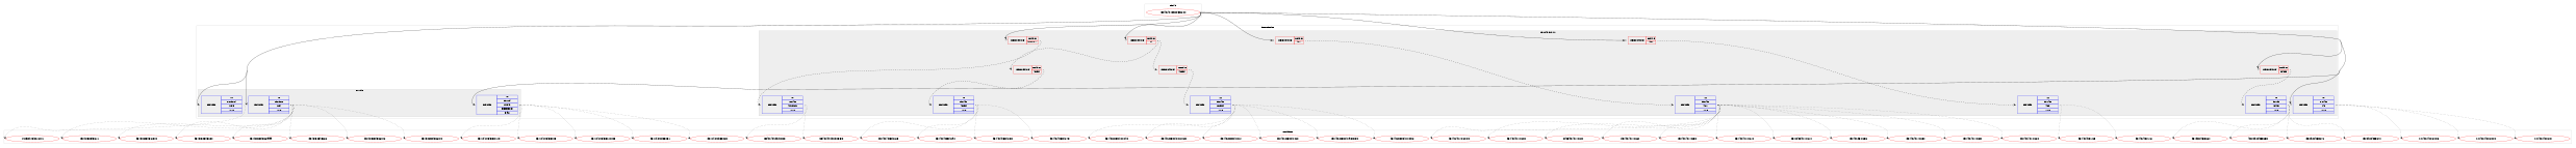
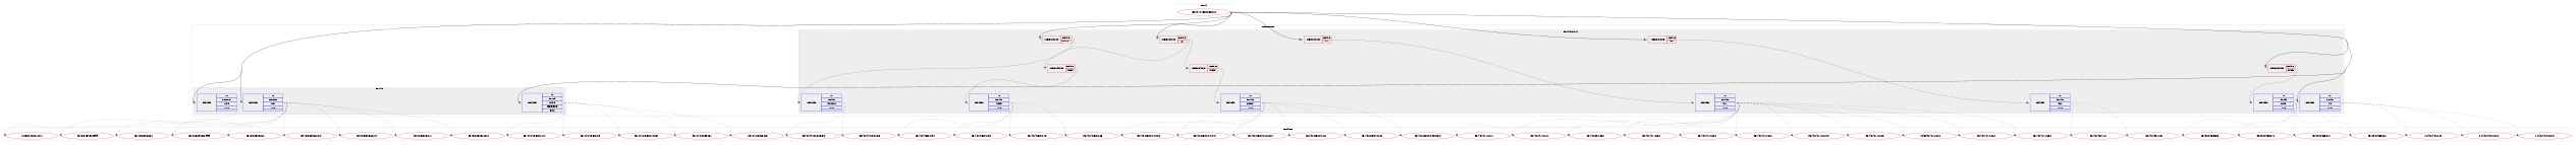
  digraph {
    compound=true
    concentrate=true
    fontname=Helvetica
    fontsize=10
    newrank=true
    rankdir=TB
    ranksep=1.5
    node [color=red fontname=Helvetica fontsize=10]
    edge [arrowhead=vee headport=w style=dotted tailport=e weight=100]
    n1 [label="net-libs/libwebsockets-2.1.1" width=4]
    n2 [color=blue label=<<TABLE BORDER="0" CELLBORDER="1" CELLSPACING="0" CELLPADDING="4" WIDTH="220"><TR><TD ROWSPAN="6" CELLPADDING="30">pack_dep</TD></TR><TR><TD WIDTH="110">no</TD></TR><TR><TD>sys-devel</TD></TR><TR><TD>make</TD></TR><TR><TD>none</TD></TR><TR><TD></TD></TR></TABLE>> shape=none]
    n3 [color=blue label=<<TABLE BORDER="0" CELLBORDER="1" CELLSPACING="0" CELLPADDING="4" WIDTH="220"><TR><TD ROWSPAN="6" CELLPADDING="30">pack_dep</TD></TR><TR><TD WIDTH="110">no</TD></TR><TR><TD>dev-lang</TD></TR><TR><TD>perl</TD></TR><TR><TD>none</TD></TR><TR><TD></TD></TR></TABLE>> shape=none]
    n4 [color=blue label=<<TABLE BORDER="0" CELLBORDER="1" CELLSPACING="0" CELLPADDING="4" WIDTH="220"><TR><TD ROWSPAN="6" CELLPADDING="30">pack_dep</TD></TR><TR><TD WIDTH="110">no</TD></TR><TR><TD>dev-util</TD></TR><TR><TD>cmake</TD></TR><TR><TD>greaterequal</TD></TR><TR><TD>3.9.6</TD></TR></TABLE>> shape=none]
    n5 [color=blue label=<<TABLE BORDER="0" CELLBORDER="1" CELLSPACING="0" CELLPADDING="4" WIDTH="220"><TR><TD ROWSPAN="6" CELLPADDING="30">pack_dep</TD></TR><TR><TD WIDTH="110">no</TD></TR><TR><TD>dev-libs</TD></TR><TR><TD>openssl</TD></TR><TR><TD>none</TD></TR><TR><TD></TD></TR></TABLE>> shape=none]
    n6 [label=<<TABLE BORDER="0" CELLBORDER="1" CELLSPACING="0" CELLPADDING="4"><TR><TD ROWSPAN="3" CELLPADDING="10">use_conditional</TD></TR><TR><TD>negative</TD></TR><TR><TD>libressl</TD></TR></TABLE>> shape=none]
    n7 [color=blue label=<<TABLE BORDER="0" CELLBORDER="1" CELLSPACING="0" CELLPADDING="4" WIDTH="220"><TR><TD ROWSPAN="6" CELLPADDING="30">pack_dep</TD></TR><TR><TD WIDTH="110">no</TD></TR><TR><TD>dev-libs</TD></TR><TR><TD>libressl</TD></TR><TR><TD>none</TD></TR><TR><TD></TD></TR></TABLE>> shape=none]
    n8 [label=<<TABLE BORDER="0" CELLBORDER="1" CELLSPACING="0" CELLPADDING="4"><TR><TD ROWSPAN="3" CELLPADDING="10">use_conditional</TD></TR><TR><TD>positive</TD></TR><TR><TD>libressl</TD></TR></TABLE>> shape=none]
    n9 [label=<<TABLE BORDER="0" CELLBORDER="1" CELLSPACING="0" CELLPADDING="4"><TR><TD ROWSPAN="3" CELLPADDING="10">use_conditional</TD></TR><TR><TD>positive</TD></TR><TR><TD>ssl</TD></TR></TABLE>> shape=none]
    n10 [color=blue label=<<TABLE BORDER="0" CELLBORDER="1" CELLSPACING="0" CELLPADDING="4" WIDTH="220"><TR><TD ROWSPAN="6" CELLPADDING="30">pack_dep</TD></TR><TR><TD WIDTH="110">no</TD></TR><TR><TD>net-libs</TD></TR><TR><TD>libhubbub</TD></TR><TR><TD>none</TD></TR><TR><TD></TD></TR></TABLE>> shape=none]
    n11 [label=<<TABLE BORDER="0" CELLBORDER="1" CELLSPACING="0" CELLPADDING="4"><TR><TD ROWSPAN="3" CELLPADDING="10">use_conditional</TD></TR><TR><TD>positive</TD></TR><TR><TD>http-proxy</TD></TR></TABLE>> shape=none]
    n12 [color=blue label=<<TABLE BORDER="0" CELLBORDER="1" CELLSPACING="0" CELLPADDING="4" WIDTH="220"><TR><TD ROWSPAN="6" CELLPADDING="30">pack_dep</TD></TR><TR><TD WIDTH="110">no</TD></TR><TR><TD>dev-libs</TD></TR><TR><TD>libev</TD></TR><TR><TD>none</TD></TR><TR><TD></TD></TR></TABLE>> shape=none]
    n13 [label=<<TABLE BORDER="0" CELLBORDER="1" CELLSPACING="0" CELLPADDING="4"><TR><TD ROWSPAN="3" CELLPADDING="10">use_conditional</TD></TR><TR><TD>positive</TD></TR><TR><TD>libev</TD></TR></TABLE>> shape=none]
    n14 [color=blue label=<<TABLE BORDER="0" CELLBORDER="1" CELLSPACING="0" CELLPADDING="4" WIDTH="220"><TR><TD ROWSPAN="6" CELLPADDING="30">pack_dep</TD></TR><TR><TD WIDTH="110">no</TD></TR><TR><TD>dev-libs</TD></TR><TR><TD>libuv</TD></TR><TR><TD>none</TD></TR><TR><TD></TD></TR></TABLE>> shape=none]
    n15 [label=<<TABLE BORDER="0" CELLBORDER="1" CELLSPACING="0" CELLPADDING="4"><TR><TD ROWSPAN="3" CELLPADDING="10">use_conditional</TD></TR><TR><TD>positive</TD></TR><TR><TD>libuv</TD></TR></TABLE>> shape=none]
    n16 [color=blue label=<<TABLE BORDER="0" CELLBORDER="1" CELLSPACING="0" CELLPADDING="4" WIDTH="220"><TR><TD ROWSPAN="6" CELLPADDING="30">pack_dep</TD></TR><TR><TD WIDTH="110">no</TD></TR><TR><TD>dev-db</TD></TR><TR><TD>sqlite</TD></TR><TR><TD>none</TD></TR><TR><TD></TD></TR></TABLE>> shape=none]
    n17 [label=<<TABLE BORDER="0" CELLBORDER="1" CELLSPACING="0" CELLPADDING="4"><TR><TD ROWSPAN="3" CELLPADDING="10">use_conditional</TD></TR><TR><TD>positive</TD></TR><TR><TD>sqlite3</TD></TR></TABLE>> shape=none]
    n18 [color=blue label=<<TABLE BORDER="0" CELLBORDER="1" CELLSPACING="0" CELLPADDING="4" WIDTH="220"><TR><TD ROWSPAN="6" CELLPADDING="30">pack_dep</TD></TR><TR><TD WIDTH="110">no</TD></TR><TR><TD>sys-libs</TD></TR><TR><TD>zlib</TD></TR><TR><TD>none</TD></TR><TR><TD></TD></TR></TABLE>> shape=none]
    n19 [label="dev-lang/perl-5.24.3-r1" width=4]
    n20 [label="dev-lang/perl-5.24.4" width=4]
    n21 [label="dev-lang/perl-5.26.1-r1" width=4]
    n22 [label="dev-lang/perl-5.26.1-r2" width=4]
    n23 [label="dev-lang/perl-5.26.2" width=4]
    n24 [label="dev-lang/perl-5.26.9999" width=4]
    n25 [label="dev-lang/perl-5.28.0" width=4]
+   n26 [label="dev-lang/perl-5.28.9999" width=4]
    n27 [label="dev-util/cmake-3.10.3" width=4]
    n28 [label="dev-util/cmake-3.11.4-r1" width=4]
    n29 [label="dev-util/cmake-3.12.3" width=4]
    n30 [label="dev-util/cmake-3.13.4" width=4]
    n31 [label="dev-util/cmake-3.14.0_rc3" width=4]
    n32 [label="sys-devel/make-4.2.1-r4" width=4]
    n33 [label="net-libs/libhubbub-0.3.3" width=4]
    n34 [label="net-libs/libhubbub-0.3.5-r1" width=4]
    n35 [label="dev-libs/libev-4.23" width=4]
    n36 [label="dev-libs/libev-4.24" width=4]
    n37 [label="sqlite-libs/libuv-1.20.0" width=4]
    n38 [label="dev-libs/libuv-1.20.3" width=4]
    n39 [label="dev-libs/libuv-1.21.0-r1" width=4]
    n40 [label="dev-libs/libuv-1.22.0" width=4]
    n41 [label="dev-libs/libuv-1.23.0" width=4]
    n42 [label="dev-libs/libuv-1.23.1" width=4]
    n43 [label="dev-libs/dev-1.23.2" width=4]
-   n44 [label="dev-sqlite/libuv-1.24.0" width=4]
+   n44 [label="dev-libs/libuv-1.24.0" width=4]
    n45 [label="dev-libs/libuv-1.24.1" width=4]
    n46 [label="dev-libs/libuv-1.25.0" width=4]
    n47 [label="dev-libs/libuv-1.26.0" width=4]
-   n48 [label="libev-db/sqlite-3.25.3" width=4]
+   n48 [label="dev-db/sqlite-3.25.3" width=4]
    n49 [label="dev-db/sqlite-3.26.0" width=4]
    n50 [label="dev-db/sqlite-3.27.1" width=4]
    n51 [label="dev-db/sqlite-3.27.2" width=4]
    n52 [label="dev-libs/openssl-0.9.8z_p8-r1" width=4]
    n53 [label="dev-libs/openssl-1.0.2q" width=4]
    n54 [label="dev-libs/openssl-1.0.2r" width=4]
    n55 [label="dev-libs/openssl-1.0.2r-r200" width=4]
    n56 [label="dev-libs/openssl-1.1.0j-r1" width=4]
    n57 [label="dev-libs/openssl-1.1.1b-r2" width=4]
    n58 [label="dev-libs/libressl-2.6.5" width=4]
    n59 [label="dev-libs/libressl-2.7.5" width=4]
    n60 [label="dev-libs/libressl-2.8.3" width=4]
    n61 [label="dev-libs/libressl-2.9.0" width=4]
    n62 [label="sys-libs/zlib-1.2.11" width=4]
    n63 [label="sys-libs/zlib-1.2.11-r1" width=4]
    n64 [label="sys-libs/zlib-1.2.11-r2" width=4]
    subgraph cluster_1 {
      color=gray
      label=<<i>ebuild</i>>
      rank=same
      n1
    }
    subgraph cluster_2 {
      color=gray
      label=<<i>dependencies</i>>
      subgraph cluster_3 {
        color=gray
        fillcolor="#eeeeee"
        label=<<i>compile</i>>
        style=filled
        subgraph sub_4 {
          color=gray
          fillcolor="#eeeeee"
          label=<<i>compile</i>>
          style=filled
          n2
        }
        subgraph sub_5 {
          color=gray
          fillcolor="#eeeeee"
          label=<<i>compile</i>>
          style=filled
          n3
        }
        subgraph sub_6 {
          color=gray
          fillcolor="#eeeeee"
          label=<<i>compile</i>>
          style=filled
          n4
        }
      }
      subgraph cluster_7 {
        color=gray
        fillcolor="#eeeeee"
        label=<<i>compile and run</i>>
        style=filled
        subgraph sub_8 {
          color=gray
          fillcolor="#eeeeee"
          label=<<i>compile and run</i>>
          style=filled
          n9
          subgraph sub_9 {
            color=gray
            fillcolor="#eeeeee"
            label=<<i>compile and run</i>>
            style=filled
            n6
            subgraph sub_10 {
              color=gray
              fillcolor="#eeeeee"
              label=<<i>compile and run</i>>
              style=filled
              n5
            }
          }
          subgraph sub_11 {
            color=gray
            fillcolor="#eeeeee"
            label=<<i>compile and run</i>>
            style=filled
            n8
            subgraph sub_12 {
              color=gray
              fillcolor="#eeeeee"
              label=<<i>compile and run</i>>
              style=filled
              n7
            }
          }
        }
        subgraph sub_13 {
          color=gray
          fillcolor="#eeeeee"
          label=<<i>compile and run</i>>
          style=filled
          n11
          subgraph sub_14 {
            color=gray
            fillcolor="#eeeeee"
            label=<<i>compile and run</i>>
            style=filled
            n10
          }
        }
        subgraph sub_15 {
          color=gray
          fillcolor="#eeeeee"
          label=<<i>compile and run</i>>
          style=filled
          n13
          subgraph sub_16 {
            color=gray
            fillcolor="#eeeeee"
            label=<<i>compile and run</i>>
            style=filled
            n12
          }
        }
        subgraph sub_17 {
          color=gray
          fillcolor="#eeeeee"
          label=<<i>compile and run</i>>
          style=filled
          n15
          subgraph sub_18 {
            color=gray
            fillcolor="#eeeeee"
            label=<<i>compile and run</i>>
            style=filled
            n14
          }
        }
        subgraph sub_19 {
          color=gray
          fillcolor="#eeeeee"
          label=<<i>compile and run</i>>
          style=filled
          n17
          subgraph sub_20 {
            color=gray
            fillcolor="#eeeeee"
            label=<<i>compile and run</i>>
            style=filled
            n16
          }
        }
        subgraph sub_21 {
          color=gray
          fillcolor="#eeeeee"
          label=<<i>compile and run</i>>
          style=filled
          n18
        }
      }
      subgraph cluster_22 {
        color=gray
        fillcolor="#eeeeee"
        label=<<i>run</i>>
        style=filled
      }
    }
    subgraph cluster_23 {
      color=gray
      label=<<i>candidates</i>>
      rank=same
      subgraph sub_24 {
        color=black
        label=<<i>candidates</i>>
        nodesep=1
        rank=same
        n19
        n20
        n21
        n22
        n23
        n24
        n25
+       n26
      }
      subgraph sub_25 {
        color=black
        label=<<i>candidates</i>>
        nodesep=1
        rank=same
        n27
        n28
        n29
        n30
        n31
      }
      subgraph sub_26 {
        color=black
        label=<<i>candidates</i>>
        nodesep=1
        rank=same
        n32
      }
      subgraph sub_27 {
        color=black
        label=<<i>candidates</i>>
        nodesep=1
        rank=same
        n33
        n34
      }
      subgraph sub_28 {
        color=black
        label=<<i>candidates</i>>
        nodesep=1
        rank=same
        n35
        n36
      }
      subgraph sub_29 {
        color=black
        label=<<i>candidates</i>>
        nodesep=1
        rank=same
        n37
        n38
        n39
        n40
        n41
        n42
        n43
        n44
        n45
        n46
        n47
      }
      subgraph sub_30 {
        color=black
        label=<<i>candidates</i>>
        nodesep=1
        rank=same
        n48
        n49
        n50
        n51
      }
      subgraph sub_31 {
        color=black
        label=<<i>candidates</i>>
        nodesep=1
        rank=same
        n52
        n53
        n54
        n55
        n56
        n57
      }
      subgraph sub_32 {
        color=black
        label=<<i>candidates</i>>
        nodesep=1
        rank=same
        n58
        n59
        n60
        n61
      }
      subgraph sub_33 {
        color=black
        label=<<i>candidates</i>>
        nodesep=1
        rank=same
        n62
        n63
        n64
      }
    }
    n1 -> n2 [style=solid weight=20]
    n1 -> n3 [style=solid weight=20]
    n1 -> n4 [style=solid weight=20]
    n1 -> n9 [arrowhead=odotvee style=solid weight=20]
    n1 -> n11 [arrowhead=odotvee style=solid weight=20]
    n1 -> n13 [arrowhead=odotvee style=solid weight=20]
    n1 -> n15 [arrowhead=odotvee style=solid weight=20]
    n1 -> n17 [arrowhead=odotvee style=solid weight=20]
    n1 -> n18 [arrowhead=odotvee style=solid weight=20]
    n2 -> n32
    n3 -> n19
    n3 -> n20
    n3 -> n21
    n3 -> n22
    n3 -> n23
    n3 -> n24
    n3 -> n25
+   n3 -> n26
    n4 -> n27
    n4 -> n28
    n4 -> n29
    n4 -> n30
    n4 -> n31
    n5 -> n52
    n5 -> n53
    n5 -> n54
    n5 -> n55
    n5 -> n56
    n5 -> n57
    n6 -> n5 [style=dashed weight=20]
    n7 -> n58
    n7 -> n59
    n7 -> n60
    n7 -> n61
    n8 -> n7 [style=dashed weight=20]
    n9 -> n6 [style=dashed weight=20]
    n9 -> n8 [style=dashed weight=20]
    n10 -> n33
    n10 -> n34
    n11 -> n10 [style=dashed weight=20]
    n12 -> n35
    n12 -> n36
    n13 -> n12 [style=dashed weight=20]
    n14 -> n37
    n14 -> n38
    n14 -> n39
    n14 -> n40
    n14 -> n41
    n14 -> n42
    n14 -> n43
    n14 -> n44
    n14 -> n45
    n14 -> n46
    n14 -> n47
    n15 -> n14 [style=dashed weight=20]
    n16 -> n48
    n16 -> n49
    n16 -> n50
    n16 -> n51
    n17 -> n16 [style=dashed weight=20]
    n18 -> n62
    n18 -> n63
    n18 -> n64
  }
